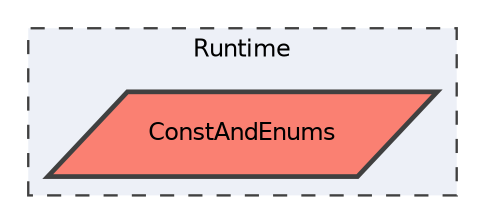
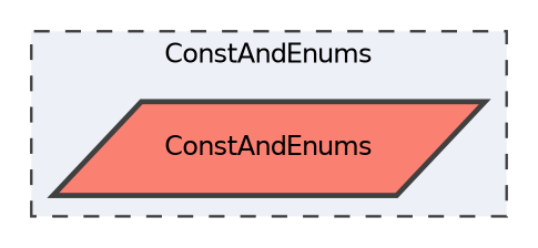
  digraph {
    compound=true
    n1 [color=grey25 fillcolor=salmon fontname=Helvetica fontsize=10 label=ConstAndEnums shape=parallelogram style="filled,bold,"]
    subgraph cluster_1 {
      bgcolor="#edf0f7"
      fontname=Helvetica
      fontsize=10
-     label=Runtime
+     label=ConstAndEnums
      pencolor=grey25
      style="filled,dashed,"
      n1
    }
  }
